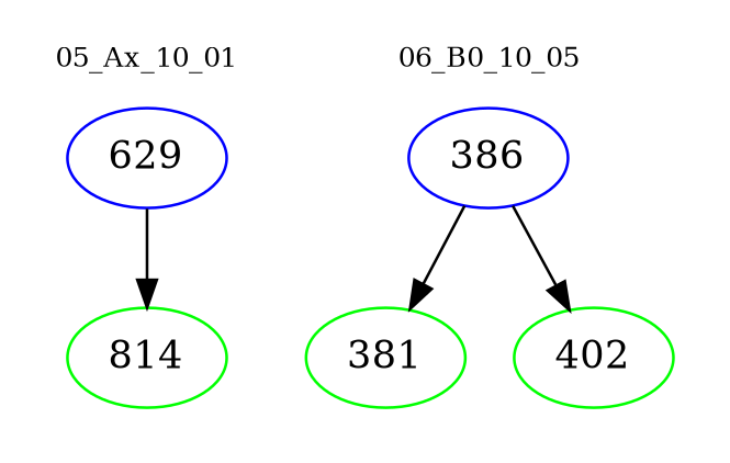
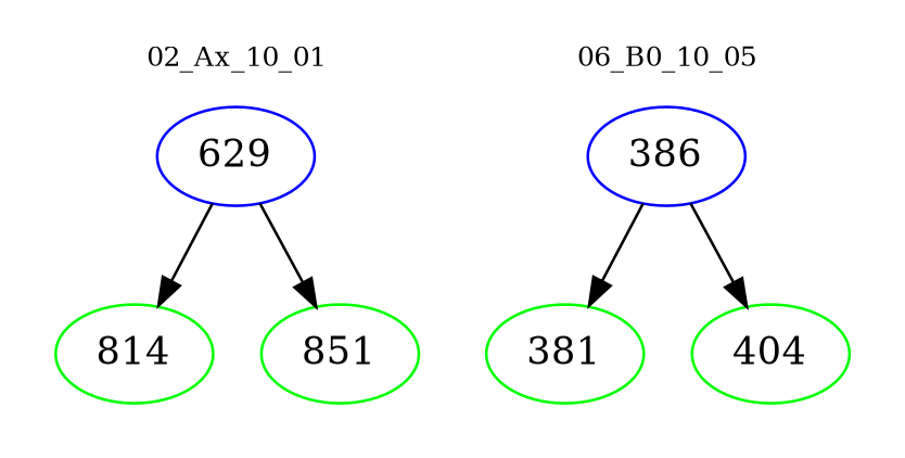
  digraph {
    node [color=green]
    edge [color=black]
    n1 [color=blue label=629]
    n2 [label=814]
+   n3 [label=851]
    n4 [color=blue label=386]
    n5 [label=381]
-   n6 [label=402]
+   n6 [label=404]
    subgraph cluster_1 {
      color=white
      fontsize=10
-     label="05_Ax_10_01"
+     label="02_Ax_10_01"
      n1
      n2
+     n3
    }
    subgraph cluster_2 {
      color=white
      fontsize=10
      label="06_B0_10_05"
      n4
      n5
      n6
    }
    n1 -> n2
+   n1 -> n3
    n4 -> n5
    n4 -> n6
  }
